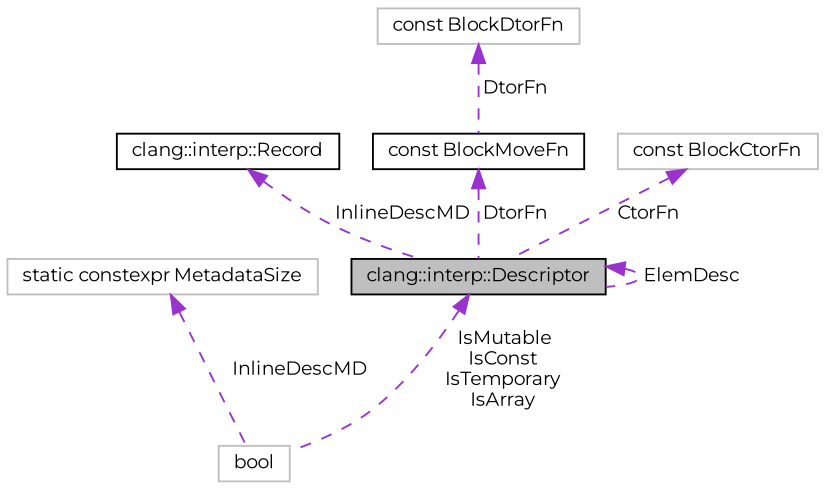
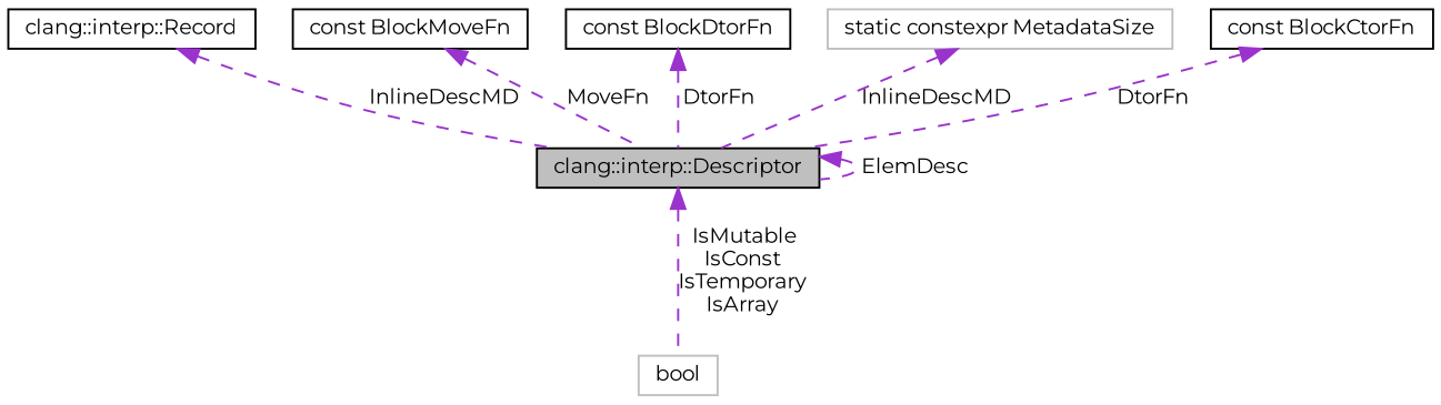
  digraph {
    fontname=Montserrat
    rankdir=TB
    node [color=grey75 fontname=Montserrat fontsize=10 shape=record]
    edge [color=darkorchid3 dir=back fontname=Montserrat fontsize=10 labelfontname=Helvetica labelfontsize=10 style=dashed]
    n1 [color=black fillcolor=grey75 fontcolor=black height=0.2 label="clang::interp::Descriptor" style=filled width=0.4]
    n2 [height=0.2 label=bool width=0.4]
    n3 [color=black height=0.2 label="clang::interp::Record" width=0.4]
    n4 [color=black height=0.2 label="const BlockMoveFn" width=0.4]
-   n5 [height=0.2 label="const BlockDtorFn" width=0.4]
+   n5 [color=black height=0.2 label="const BlockDtorFn" width=0.4]
    n6 [height=0.2 label="static constexpr MetadataSize" width=0.4]
-   n7 [height=0.2 label="const BlockCtorFn" width=0.4]
+   n7 [color=black height=0.2 label="const BlockCtorFn" width=0.4]
    n1 -> n1 [label=" ElemDesc"]
    n1 -> n2 [label=" IsMutable\nIsConst\nIsTemporary\nIsArray"]
    n3 -> n1 [label=" InlineDescMD"]
-   n4 -> n1 [label=" DtorFn"]
-   n5 -> n4 [label=" DtorFn"]
-   n6 -> n2 [label=" InlineDescMD"]
-   n7 -> n1 [label=" CtorFn"]
+   n4 -> n1 [label=" MoveFn"]
+   n5 -> n1 [label=" DtorFn"]
+   n6 -> n1 [label=" InlineDescMD"]
+   n7 -> n1 [label=" DtorFn"]
  }
